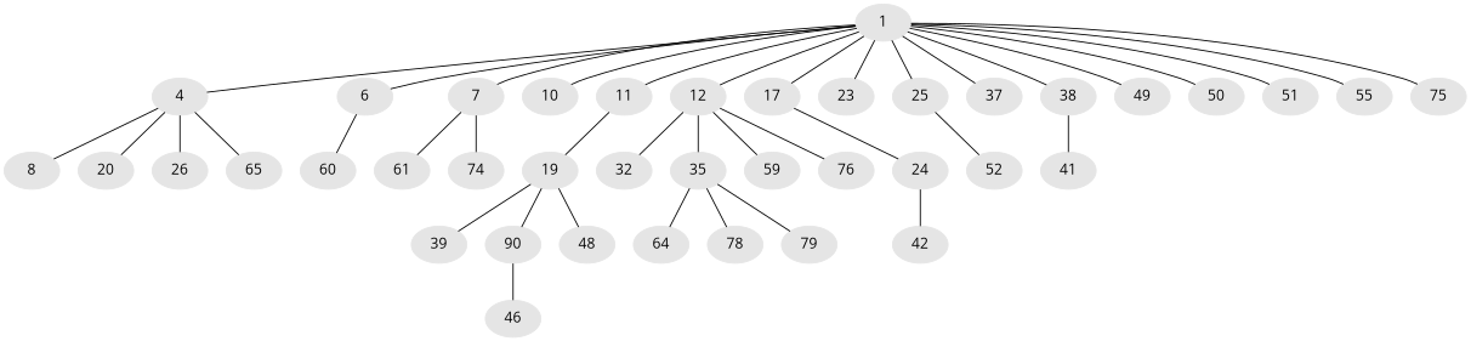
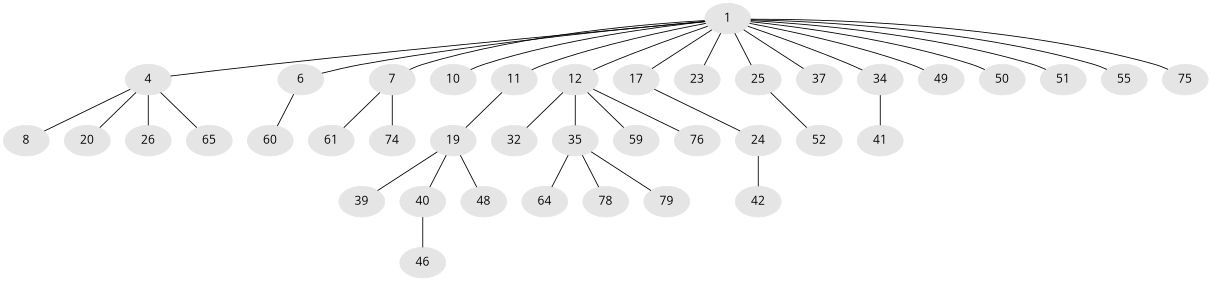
  graph {
    fontname="Open Sans"
    node [color=gray90 fontname="Open Sans" style=filled]
    edge [fontname="Open Sans"]
    1 [super="+2+3+44+27"]
    4
    6
    7 [super="+31+9+28+14+16+66+15"]
    10
    11 [super="+21+13+36"]
    12
    17 [super="+18"]
    23 [super="+30"]
    25 [super="+56+29"]
    37
-   38
+   38 [label=34]
    49
    50
    51
    55
    75
    8
    20
    26 [super="+57+54"]
    65
    60
    61 [super="+69+68"]
    74
    19 [super="+33"]
    32
    35 [super="+41"]
    59
    76
    24 [super="+58"]
    52
    n32 [label=41]
    39
-   40 [label=90]
+   40
    48
    64
    78
    79
    42
    46 [super="+63"]
    1 -- 4
    1 -- 6
    1 -- 7
    1 -- 10
    1 -- 11
    1 -- 12
    1 -- 17
    1 -- 23
    1 -- 25
    1 -- 37
    1 -- 38
    1 -- 49
    1 -- 50
    1 -- 51
    1 -- 55
    1 -- 75
    4 -- 8
    4 -- 20
    4 -- 26
    4 -- 65
    6 -- 60
    7 -- 61
    7 -- 74
    11 -- 19
    12 -- 32
    12 -- 35
    12 -- 59
    12 -- 76
    17 -- 24
    25 -- 52
    38 -- n32
    19 -- 39
    19 -- 40
    19 -- 48
    35 -- 64
    35 -- 78
    35 -- 79
    24 -- 42
    40 -- 46
  }
